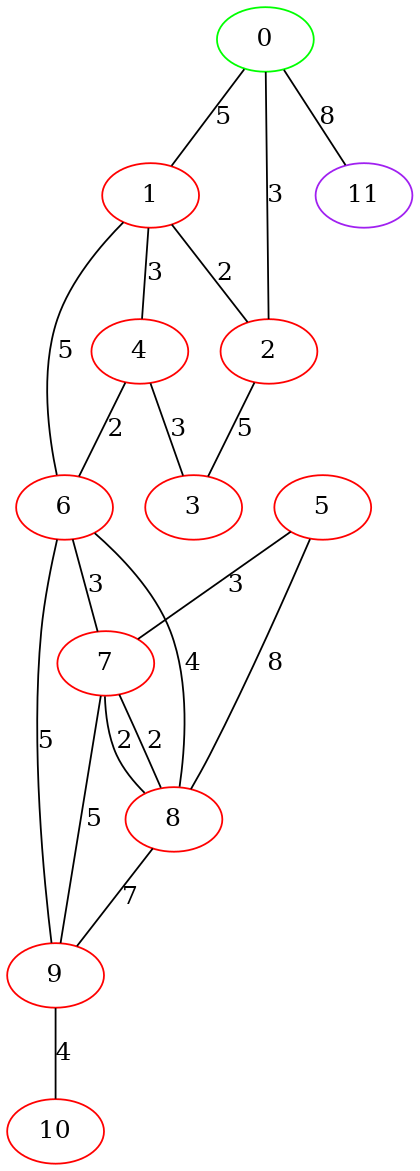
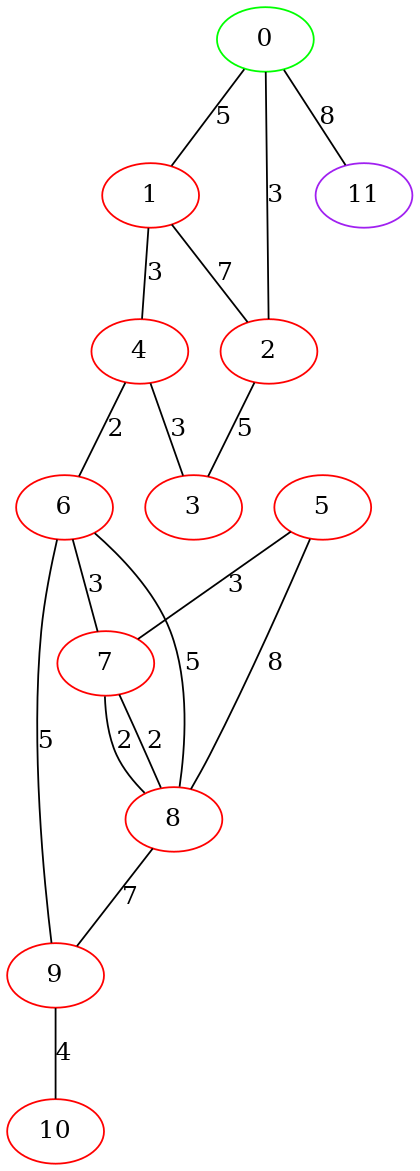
  graph {
    node [color=red weight=1]
    0 [color=green weight=2]
    1
    2
    11 [color=purple weight=4]
    4
    6
    3
    7
    8
    9
    5
    10
    0 -- 1 [label=5]
    0 -- 2 [label=3]
    0 -- 11 [label=8]
-   1 -- 2 [label=2]
+   1 -- 2 [label=7]
    1 -- 4 [label=3]
-   1 -- 6 [label=5]
    2 -- 3 [label=5]
    4 -- 6 [label=2]
    4 -- 3 [label=3]
    6 -- 7 [label=3]
-   6 -- 8 [label=4]
+   6 -- 8 [label=5]
    6 -- 9 [label=5]
    7 -- 8 [label=2]
    7 -- 8 [label=2]
-   7 -- 9 [label=5]
    8 -- 9 [label=7]
    9 -- 10 [label=4]
    5 -- 7 [label=3]
    5 -- 8 [label=8]
  }
